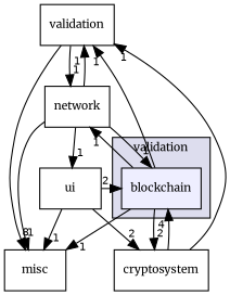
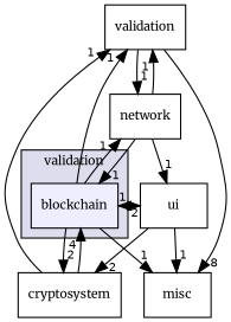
  digraph {
    compound=true
    fontname=Merriweather
    node [fontname=Merriweather fontsize=10 shape=box]
    edge [fontname=Merriweather headlabel=1 labeldistance=1.5 labelfontname=Helvetica labelfontsize=10]
    n1 [fillcolor="#eeeeff" label=blockchain pencolor=black style=filled]
    n2 [label=validation]
    n3 [label=network]
    n4 [label=ui]
    n5 [label=misc]
    n6 [label=cryptosystem]
    subgraph cluster_1 {
      bgcolor="#ddddee"
      fontsize=10
      label=validation
      pencolor=black
      n1
    }
    n1 -> n2
    n1 -> n3
+   n1 -> n4
    n1 -> n5
    n1 -> n6 [headlabel=2]
    n2 -> n3
    n2 -> n5 [headlabel=8]
    n3 -> n1
    n3 -> n2
    n3 -> n4
-   n3 -> n5
    n4 -> n1 [headlabel=2]
    n4 -> n5
    n4 -> n6 [headlabel=2]
    n6 -> n1 [headlabel=4]
    n6 -> n2
  }
